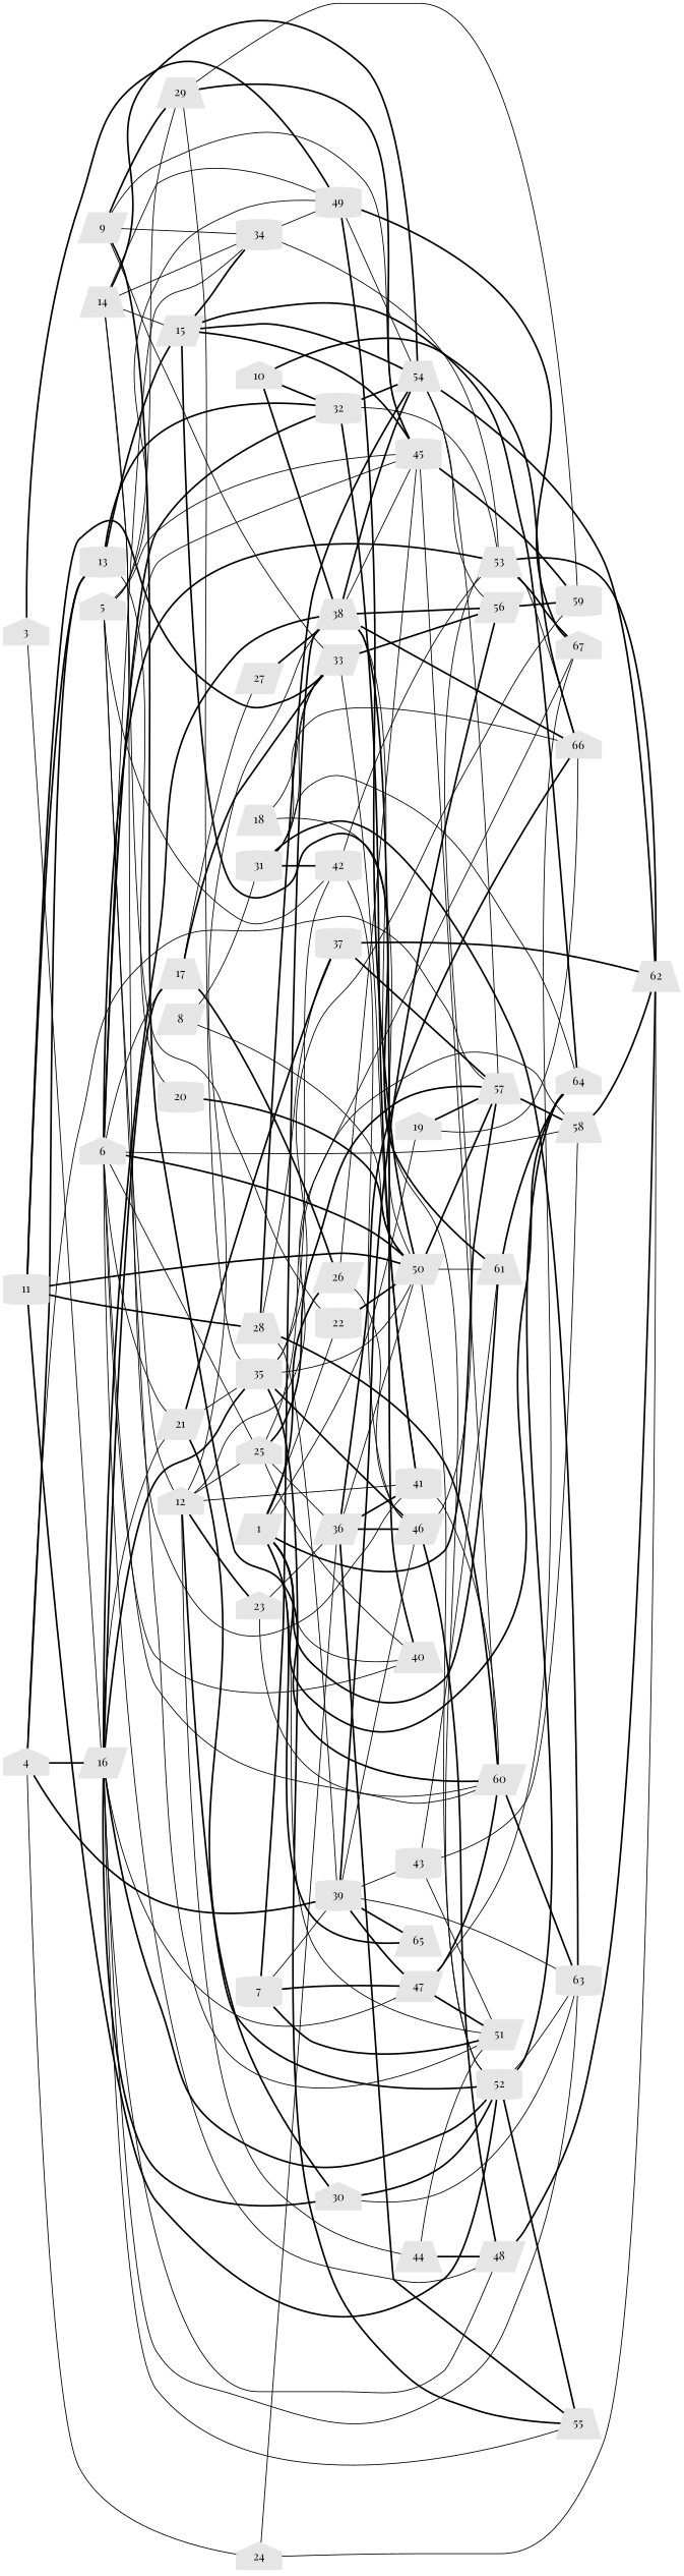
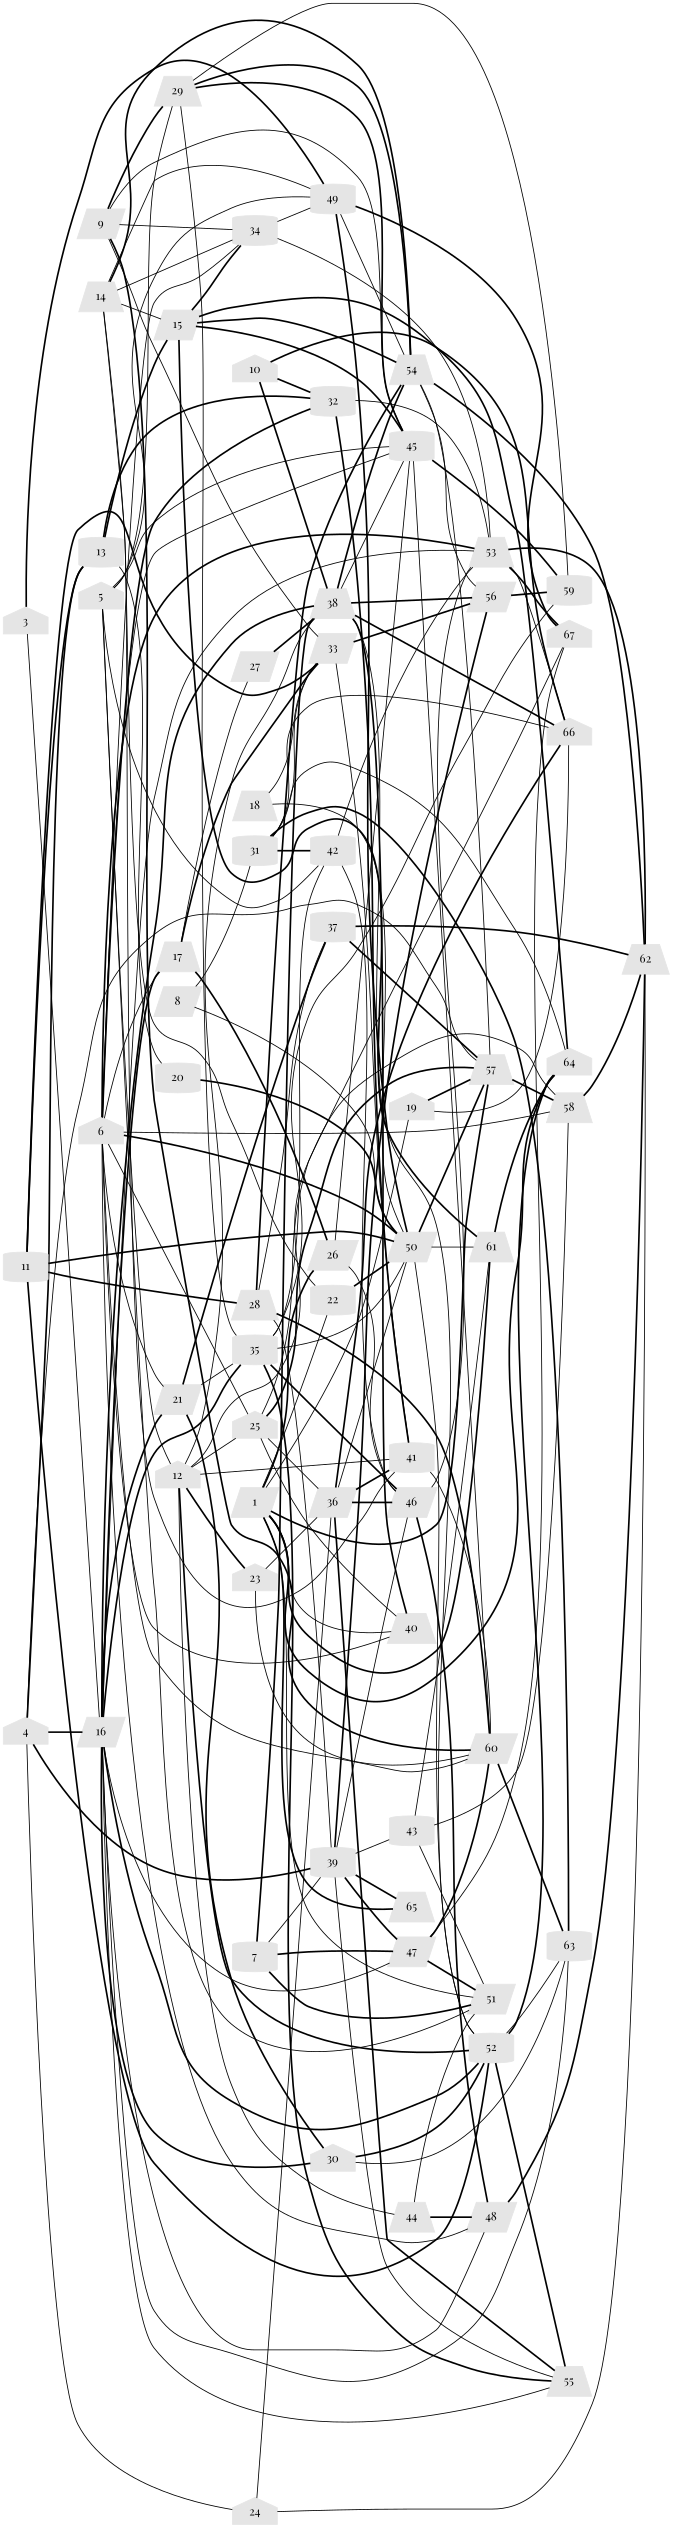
  graph {
    fontname="Playfair Display"
    rankdir=LR
    node [color=gray90 fontname="Playfair Display" shape=cylinder style=filled]
    edge [fontname="Playfair Display" style=solid weight=1.0]
    1 [shape=parallelogram]
    19 [shape=house]
    22
    26 [shape=parallelogram]
    40 [shape=trapezium]
    51 [shape=parallelogram]
    57 [shape=trapezium]
    61 [shape=trapezium]
    64 [shape=house]
    65 [shape=trapezium]
    66 [shape=house]
    50 [shape=parallelogram]
    45
    46 [shape=parallelogram]
    34
    49
    53 [shape=trapezium]
    58 [shape=trapezium]
    36 [shape=parallelogram]
    41
    55 [shape=trapezium]
    48 [shape=parallelogram]
    62 [shape=trapezium]
    3 [shape=house]
    16 [shape=parallelogram]
    17 [shape=trapezium]
    21 [shape=parallelogram]
    38 [shape=trapezium]
    47 [shape=parallelogram]
    52
    30 [shape=house]
    35
    63
    54 [shape=trapezium]
    67 [shape=house]
    4 [shape=house]
    13
    24 [shape=house]
    39
    32
    15 [shape=parallelogram]
    20
    56 [shape=parallelogram]
    43
    5 [shape=house]
    12 [shape=house]
    29 [shape=trapezium]
    42
    25 [shape=house]
    23 [shape=house]
    44 [shape=trapezium]
    59
    60 [shape=parallelogram]
    6 [shape=house]
    33 [shape=parallelogram]
    27 [shape=parallelogram]
    37
    7
    8 [shape=parallelogram]
    31
    9 [shape=parallelogram]
    10 [shape=house]
    11
    28 [shape=trapezium]
    14 [shape=trapezium]
    18 [shape=trapezium]
    1 -- 19
    1 -- 22
    1 -- 26 [style=bold]
    1 -- 40
    1 -- 51
    1 -- 57 [style=bold]
    1 -- 61 [style=bold]
    1 -- 64 [style=bold]
    1 -- 65 [style=bold]
    19 -- 57 [style=bold]
    19 -- 66
    22 -- 50 [style=bold]
    26 -- 45
    26 -- 46
    57 -- 58 [style=bold]
    61 -- 64 [style=bold]
    50 -- 57 [style=bold]
    50 -- 61
    50 -- 52
    45 -- 59 [style=bold]
    45 -- 60
    46 -- 53
    46 -- 48 [style=bold]
    34 -- 49
    34 -- 53
    49 -- 50 [style=bold]
    49 -- 54
    49 -- 67 [style=bold]
    53 -- 66
    53 -- 62 [style=bold]
    53 -- 67 [style=bold weight=2.0]
    58 -- 62 [style=bold]
    36 -- 66 [style=bold]
    36 -- 50
    36 -- 46 [style=bold]
    36 -- 41 [style=bold]
    36 -- 55 [style=bold]
    41 -- 60
    48 -- 62 [style=bold]
    3 -- 49 [style=bold]
    3 -- 16
+   16 -- 53
    16 -- 55
    16 -- 48
    16 -- 17 [style=bold]
-   16 -- 21
+   16 -- 21 [style=bold]
    16 -- 38 [style=bold]
    16 -- 47
    16 -- 52 [style=bold]
    16 -- 30 [style=bold]
    16 -- 35 [style=bold]
    16 -- 63
    17 -- 26 [style=bold]
    17 -- 33 [style=bold]
    17 -- 27
    21 -- 30 [style=bold]
    21 -- 35
    21 -- 37 [style=bold]
    38 -- 40 [style=bold]
    38 -- 66 [style=bold]
    38 -- 45
    38 -- 52
    38 -- 54 [style=bold]
    38 -- 56 [style=bold]
    47 -- 51 [style=bold]
    47 -- 67
    47 -- 60 [style=bold]
    52 -- 64 [style=bold weight=2.0]
    52 -- 55 [style=bold]
    52 -- 63
    30 -- 52 [style=bold]
    30 -- 63
    35 -- 50
    35 -- 46 [style=bold]
    35 -- 55 [style=bold]
    35 -- 42
    35 -- 59
    54 -- 57
    54 -- 62 [style=bold]
    54 -- 56
    4 -- 57
    4 -- 16 [style=bold]
    4 -- 13 [style=bold]
    4 -- 24
    4 -- 39 [style=bold]
    13 -- 32 [style=bold]
    13 -- 15 [style=bold]
    13 -- 20
    24 -- 36
    24 -- 62
    39 -- 65 [style=bold]
    39 -- 46
-   39 -- 63
+   39 -- 55
    39 -- 47 [style=bold]
    39 -- 56 [style=bold]
    39 -- 43
    32 -- 53
    32 -- 41 [style=bold]
-   32 -- 54 [style=bold]
+   29 -- 54 [style=bold]
    15 -- 61 [style=bold]
    15 -- 64 [style=bold weight=2.0]
    15 -- 45 [style=bold]
    15 -- 34 [style=bold]
    15 -- 54 [style=bold]
    20 -- 50 [style=bold]
    56 -- 59 [style=bold]
    43 -- 51
    43 -- 61
    43 -- 58
    5 -- 51
    5 -- 45
    5 -- 49
    5 -- 12
    5 -- 29
    5 -- 42
    12 -- 58
    12 -- 41
    12 -- 38
    12 -- 52 [style=bold]
    12 -- 25
    12 -- 23 [style=bold]
    12 -- 44
    29 -- 45 [style=bold]
    29 -- 35
    29 -- 59
    42 -- 46
    42 -- 53
    25 -- 40
    25 -- 57 [style=bold]
    25 -- 36
    25 -- 67
    23 -- 36
    23 -- 60
    44 -- 51
    44 -- 48 [style=bold]
    60 -- 63 [style=bold]
    6 -- 40
    6 -- 50 [style=bold]
    6 -- 45
    6 -- 34
    6 -- 53 [style=bold]
    6 -- 58
    6 -- 48
    6 -- 17
    6 -- 21
    6 -- 32 [style=bold]
    6 -- 25
    6 -- 60
    33 -- 41
    33 -- 56 [style=bold]
    27 -- 38 [style=bold]
    37 -- 57 [style=bold]
    37 -- 62 [style=bold]
    7 -- 51 [style=bold]
    7 -- 38 [style=bold]
    7 -- 47 [style=bold]
    7 -- 39
    8 -- 50
    8 -- 31
    31 -- 64
    31 -- 66
    31 -- 63 [style=bold]
    31 -- 42 [style=bold]
    31 -- 33
    9 -- 45
    9 -- 34
    9 -- 29 [style=bold]
    9 -- 60 [style=bold]
    9 -- 33
    10 -- 66 [style=bold]
    10 -- 38 [style=bold]
    10 -- 32 [style=bold]
    11 -- 50 [style=bold]
    11 -- 52 [style=bold]
    11 -- 13 [style=bold]
    11 -- 33 [style=bold]
    11 -- 28 [style=bold]
    28 -- 54 [style=bold]
    28 -- 39
    28 -- 60 [style=bold]
    28 -- 37
    14 -- 22
    14 -- 34
    14 -- 49
    14 -- 41
    14 -- 54 [style=bold]
    14 -- 15
    18 -- 50
    18 -- 33
  }
